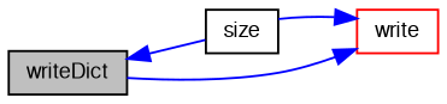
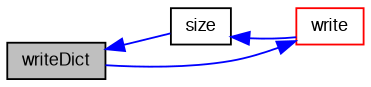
  digraph {
    rankdir=LR
    node [color=black fontname=FreeSans fontsize=10 shape=record]
    edge [color=blue dir=back fontname=FreeSans fontsize=10 labelfontname=FreeSans labelfontsize=10 style=solid]
    n1 [fillcolor=grey75 fontcolor=black height=0.2 label=writeDict style=filled width=0.4]
    n2 [height=0.2 label=size width=0.4]
    n3 [color=red height=0.2 label=write width=0.4]
    n1 -> n2
    n3 -> n1
-   n3 -> n2
+   n2 -> n3
  }
